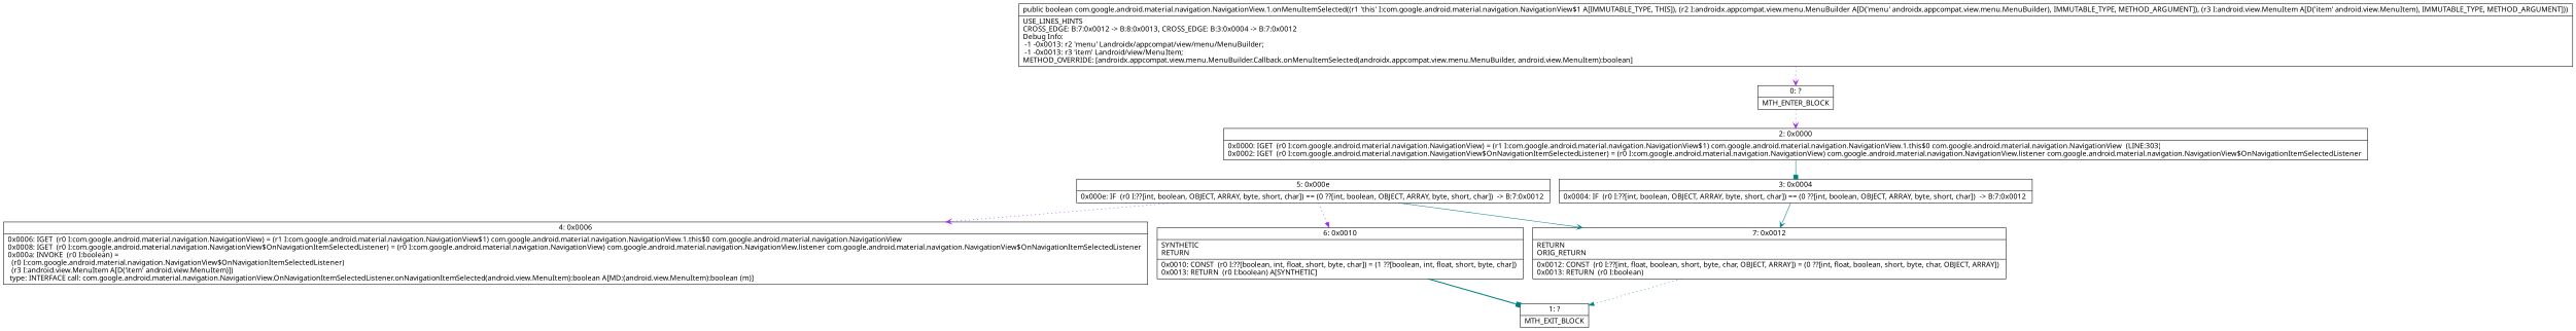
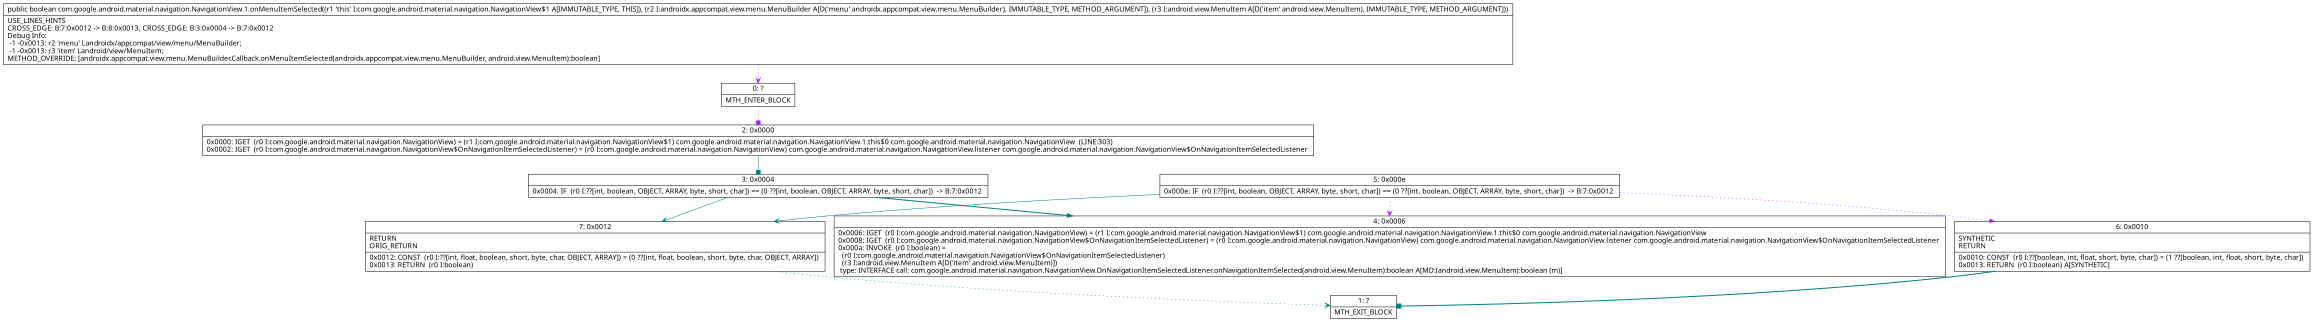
  digraph {
    fontname="Noto Sans"
    node [fontname="Noto Sans" shape=record]
    edge [arrowhead=vee color=teal fontname="Noto Sans" style=dotted]
    n1 [label="{0\:\ ?|MTH_ENTER_BLOCK\l}"]
    n2 [label="{2\:\ 0x0000|0x0000: IGET  (r0 I:com.google.android.material.navigation.NavigationView) = (r1 I:com.google.android.material.navigation.NavigationView$1) com.google.android.material.navigation.NavigationView.1.this$0 com.google.android.material.navigation.NavigationView  (LINE:303)\l0x0002: IGET  (r0 I:com.google.android.material.navigation.NavigationView$OnNavigationItemSelectedListener) = (r0 I:com.google.android.material.navigation.NavigationView) com.google.android.material.navigation.NavigationView.listener com.google.android.material.navigation.NavigationView$OnNavigationItemSelectedListener \l}"]
    n3 [label="{3\:\ 0x0004|0x0004: IF  (r0 I:??[int, boolean, OBJECT, ARRAY, byte, short, char]) == (0 ??[int, boolean, OBJECT, ARRAY, byte, short, char])  \-\> B:7:0x0012 \l}"]
    n4 [label="{4\:\ 0x0006|0x0006: IGET  (r0 I:com.google.android.material.navigation.NavigationView) = (r1 I:com.google.android.material.navigation.NavigationView$1) com.google.android.material.navigation.NavigationView.1.this$0 com.google.android.material.navigation.NavigationView \l0x0008: IGET  (r0 I:com.google.android.material.navigation.NavigationView$OnNavigationItemSelectedListener) = (r0 I:com.google.android.material.navigation.NavigationView) com.google.android.material.navigation.NavigationView.listener com.google.android.material.navigation.NavigationView$OnNavigationItemSelectedListener \l0x000a: INVOKE  (r0 I:boolean) = \l  (r0 I:com.google.android.material.navigation.NavigationView$OnNavigationItemSelectedListener)\l  (r3 I:android.view.MenuItem A[D('item' android.view.MenuItem)])\l type: INTERFACE call: com.google.android.material.navigation.NavigationView.OnNavigationItemSelectedListener.onNavigationItemSelected(android.view.MenuItem):boolean A[MD:(android.view.MenuItem):boolean (m)]\l}"]
    n5 [label="{7\:\ 0x0012|RETURN\lORIG_RETURN\l|0x0012: CONST  (r0 I:??[int, float, boolean, short, byte, char, OBJECT, ARRAY]) = (0 ??[int, float, boolean, short, byte, char, OBJECT, ARRAY]) \l0x0013: RETURN  (r0 I:boolean) \l}"]
    n6 [label="{1\:\ ?|MTH_EXIT_BLOCK\l}"]
    n7 [label="{5\:\ 0x000e|0x000e: IF  (r0 I:??[int, boolean, OBJECT, ARRAY, byte, short, char]) == (0 ??[int, boolean, OBJECT, ARRAY, byte, short, char])  \-\> B:7:0x0012 \l}"]
    n8 [label="{6\:\ 0x0010|SYNTHETIC\lRETURN\l|0x0010: CONST  (r0 I:??[boolean, int, float, short, byte, char]) = (1 ??[boolean, int, float, short, byte, char]) \l0x0013: RETURN  (r0 I:boolean) A[SYNTHETIC]\l}"]
    n9 [label="{public boolean com.google.android.material.navigation.NavigationView.1.onMenuItemSelected((r1 'this' I:com.google.android.material.navigation.NavigationView$1 A[IMMUTABLE_TYPE, THIS]), (r2 I:androidx.appcompat.view.menu.MenuBuilder A[D('menu' androidx.appcompat.view.menu.MenuBuilder), IMMUTABLE_TYPE, METHOD_ARGUMENT]), (r3 I:android.view.MenuItem A[D('item' android.view.MenuItem), IMMUTABLE_TYPE, METHOD_ARGUMENT]))  | USE_LINES_HINTS\lCROSS_EDGE: B:7:0x0012 \-\> B:8:0x0013, CROSS_EDGE: B:3:0x0004 \-\> B:7:0x0012\lDebug Info:\l  \-1 \-0x0013: r2 'menu' Landroidx\/appcompat\/view\/menu\/MenuBuilder;\l  \-1 \-0x0013: r3 'item' Landroid\/view\/MenuItem;\lMETHOD_OVERRIDE: [androidx.appcompat.view.menu.MenuBuilder.Callback.onMenuItemSelected(androidx.appcompat.view.menu.MenuBuilder, android.view.MenuItem):boolean]\l}"]
-   n1 -> n2 [color=purple]
+   n1 -> n2 [arrowhead=box color=purple]
    n2 -> n3 [arrowhead=box style=solid]
+   n3 -> n4 [arrowhead=normal style=bold]
    n3 -> n5 [style=solid]
-   n5 -> n6 [arrowhead=normal]
+   n5 -> n6
    n7 -> n4 [color=purple]
    n7 -> n5 [style=solid]
    n7 -> n8 [arrowhead=normal color=purple]
    n8 -> n6 [arrowhead=box style=bold]
    n9 -> n1 [color=purple]
  }
